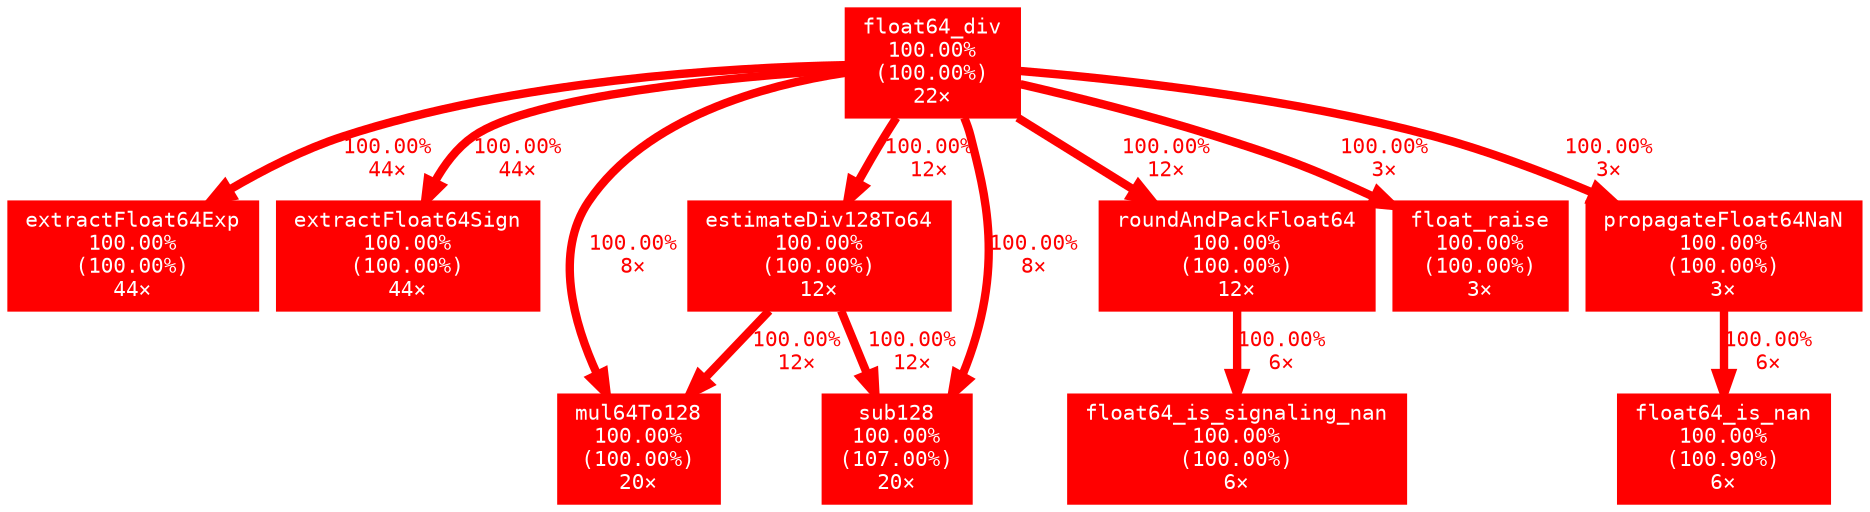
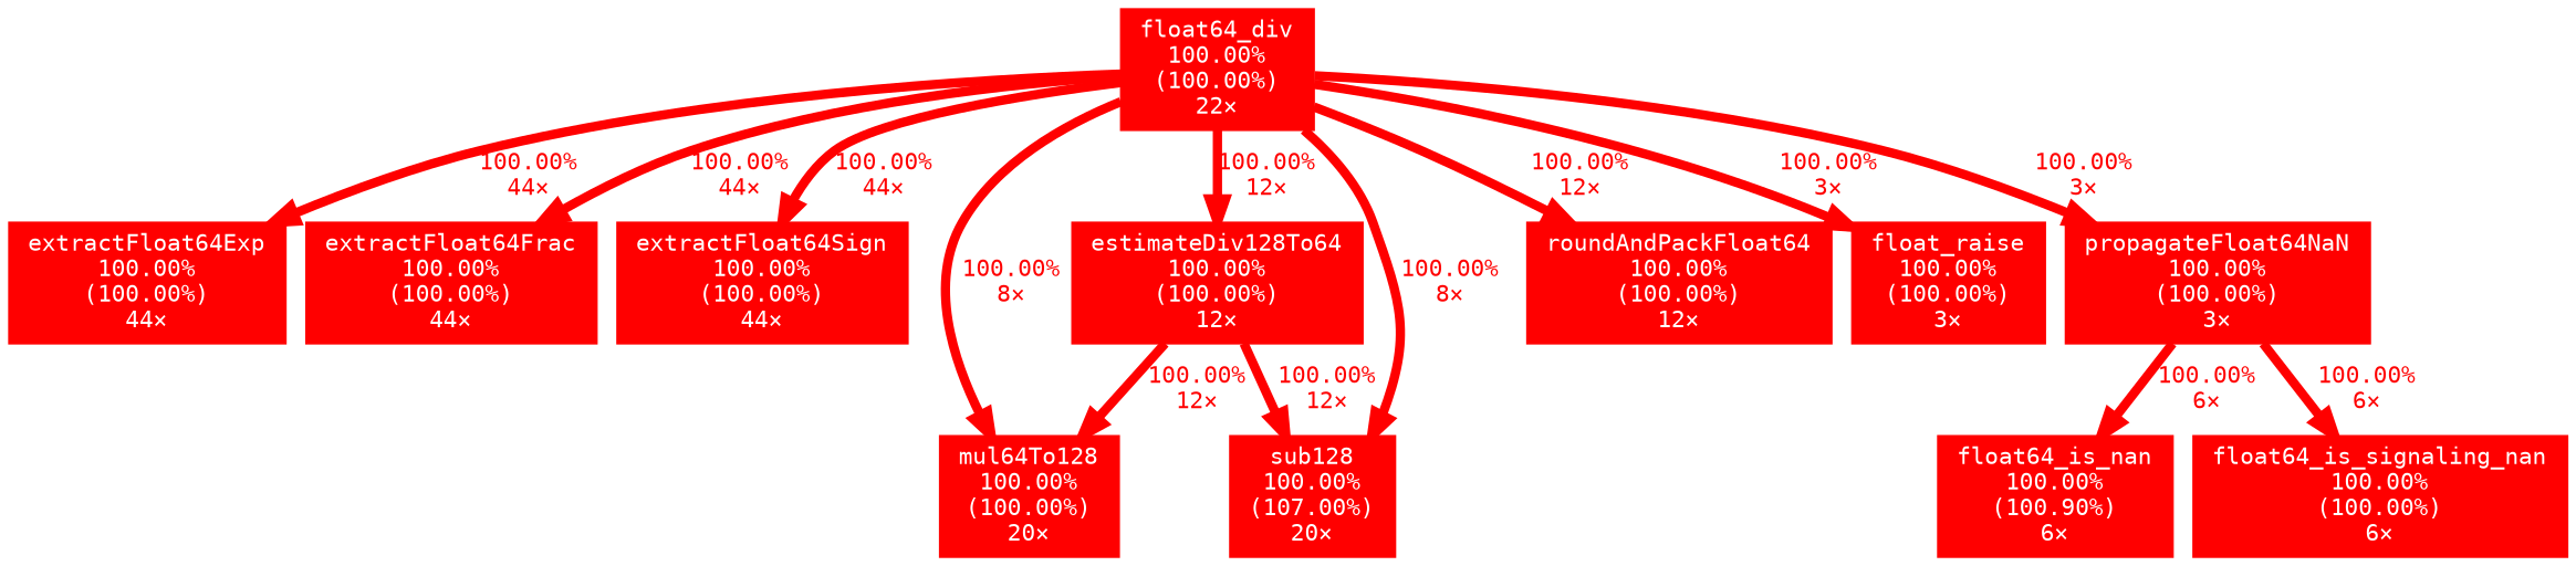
  digraph {
    fontname="DejaVu Sans Mono"
    nodesep=0.125
    ranksep=0.25
    node [color="#ff0000" fontcolor="#ffffff" fontname="DejaVu Sans Mono" fontsize=10.00 shape=box style=filled]
    edge [arrowsize=1.00 color="#ff0000" fontcolor="#ff0000" fontname="DejaVu Sans Mono" fontsize=10.00 labeldistance=4.00 penwidth=4.00]
    n1 [height=0 label="extractFloat64Exp\n100.00%\n(100.00%)\n44×" width=0]
+   n2 [height=0 label="extractFloat64Frac\n100.00%\n(100.00%)\n44×" width=0]
    n3 [height=0 label="extractFloat64Sign\n100.00%\n(100.00%)\n44×" width=0]
    n4 [height=0 label="float64_div\n100.00%\n(100.00%)\n22×" width=0]
    n5 [height=0 label="mul64To128\n100.00%\n(100.00%)\n20×" width=0]
    n6 [height=0 label="sub128\n100.00%\n(107.00%)\n20×" width=0]
    n7 [height=0 label="estimateDiv128To64\n100.00%\n(100.00%)\n12×" width=0]
    n8 [height=0 label="roundAndPackFloat64\n100.00%\n(100.00%)\n12×" width=0]
    n9 [height=0 label="float_raise\n100.00%\n(100.00%)\n3×" width=0]
    n10 [height=0 label="propagateFloat64NaN\n100.00%\n(100.00%)\n3×" width=0]
    n11 [height=0 label="float64_is_nan\n100.00%\n(100.90%)\n6×" width=0]
    n12 [height=0 label="float64_is_signaling_nan\n100.00%\n(100.00%)\n6×" width=0]
    n4 -> n1 [label="100.00%\n44×"]
+   n4 -> n2 [label="100.00%\n44×"]
    n4 -> n3 [label="100.00%\n44×"]
    n4 -> n5 [label="100.00%\n8×"]
    n4 -> n6 [label="100.00%\n8×"]
    n4 -> n7 [label="100.00%\n12×"]
    n4 -> n8 [label="100.00%\n12×"]
    n4 -> n9 [label="100.00%\n3×"]
    n4 -> n10 [label="100.00%\n3×"]
    n7 -> n5 [label="100.00%\n12×"]
    n7 -> n6 [label="100.00%\n12×"]
    n10 -> n11 [label="100.00%\n6×"]
-   n8 -> n12 [label="100.00%\n6×"]
+   n10 -> n12 [label="100.00%\n6×"]
  }
